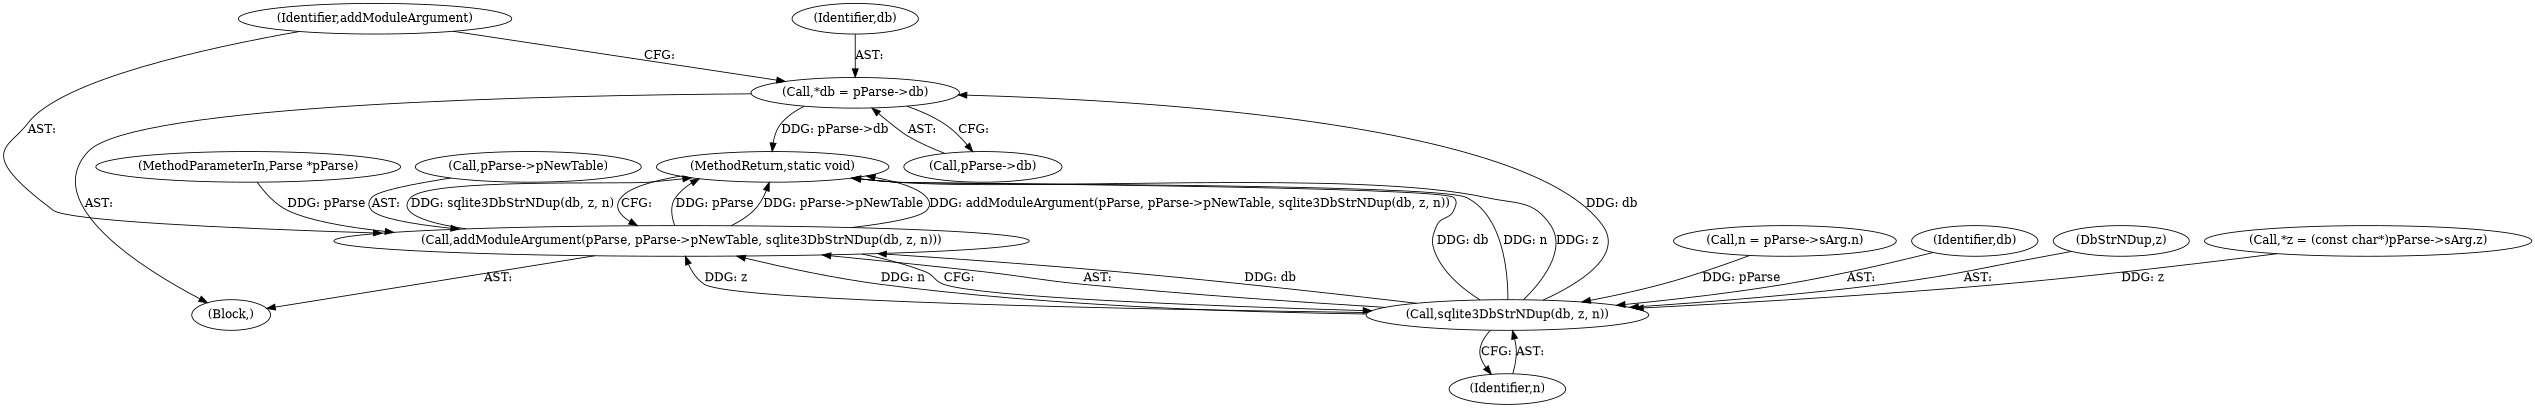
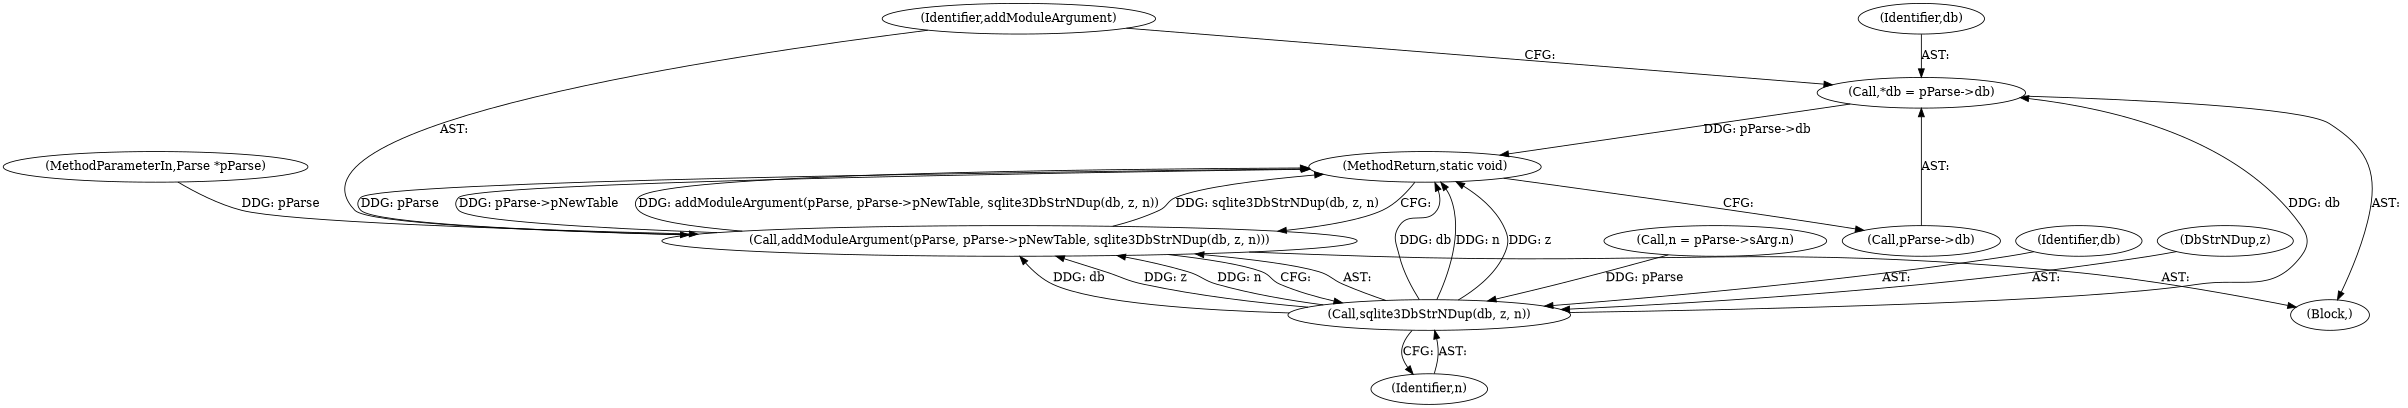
  digraph {
    n1 [label="(Call,*db = pParse->db)"]
    n2 [label="(Block,)"]
    n3 [label="(Call,pParse->db)"]
    n4 [label="(MethodReturn,static void)"]
    n5 [label="(Call,sqlite3DbStrNDup(db, z, n))"]
    n6 [label="(Call,addModuleArgument(pParse, pParse->pNewTable, sqlite3DbStrNDup(db, z, n)))"]
    n7 [label="(Identifier,n)"]
    n8 [label="(Call,n = pParse->sArg.n)"]
    n9 [label="(Identifier,db)"]
    n10 [label="(Identifier,db)"]
    n11 [label="(Identifier,addModuleArgument)"]
    n12 [label="(DbStrNDup,z)"]
-   n13 [label="(Call,*z = (const char*)pParse->sArg.z)"]
    n14 [label="(MethodParameterIn,Parse *pParse)"]
-   n15 [label="(Call,pParse->pNewTable)"]
    n1 -> n2 [label="AST: "]
-   n1 -> n3 [label="CFG: "]
+   n4 -> n3 [label="CFG: "]
    n1 -> n4 [label="DDG: pParse->db"]
    n3 -> n1 [label="AST: "]
    n4 -> n6 [label="CFG: "]
    n5 -> n1 [label="DDG: db"]
    n5 -> n4 [label="DDG: db"]
    n5 -> n4 [label="DDG: n"]
    n5 -> n4 [label="DDG: z"]
    n5 -> n6 [label="AST: "]
    n5 -> n6 [label="DDG: db"]
    n5 -> n6 [label="DDG: z"]
    n5 -> n6 [label="DDG: n"]
    n5 -> n7 [label="CFG: "]
    n6 -> n2 [label="AST: "]
    n6 -> n4 [label="DDG: pParse"]
    n6 -> n4 [label="DDG: pParse->pNewTable"]
    n6 -> n4 [label="DDG: addModuleArgument(pParse, pParse->pNewTable, sqlite3DbStrNDup(db, z, n))"]
    n6 -> n4 [label="DDG: sqlite3DbStrNDup(db, z, n)"]
    n6 -> n5 [label="CFG: "]
    n7 -> n5 [label="AST: "]
    n8 -> n5 [label="DDG: pParse"]
    n9 -> n1 [label="AST: "]
    n10 -> n5 [label="AST: "]
    n11 -> n1 [label="CFG: "]
    n11 -> n6 [label="AST: "]
    n12 -> n5 [label="AST: "]
-   n13 -> n5 [label="DDG: z"]
    n14 -> n6 [label="DDG: pParse"]
-   n15 -> n6 [label="AST: "]
  }
